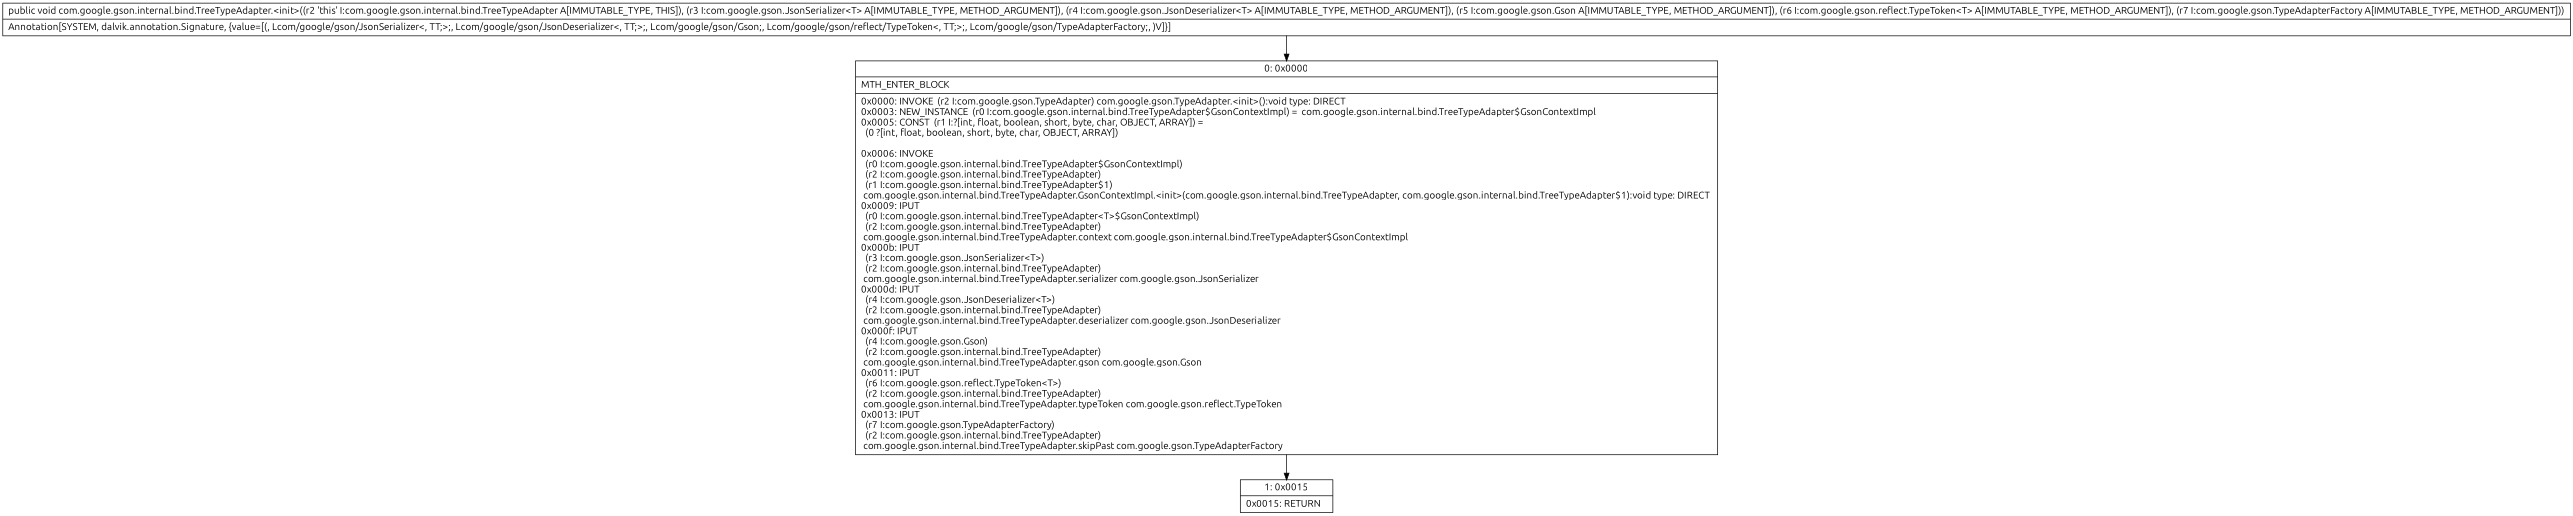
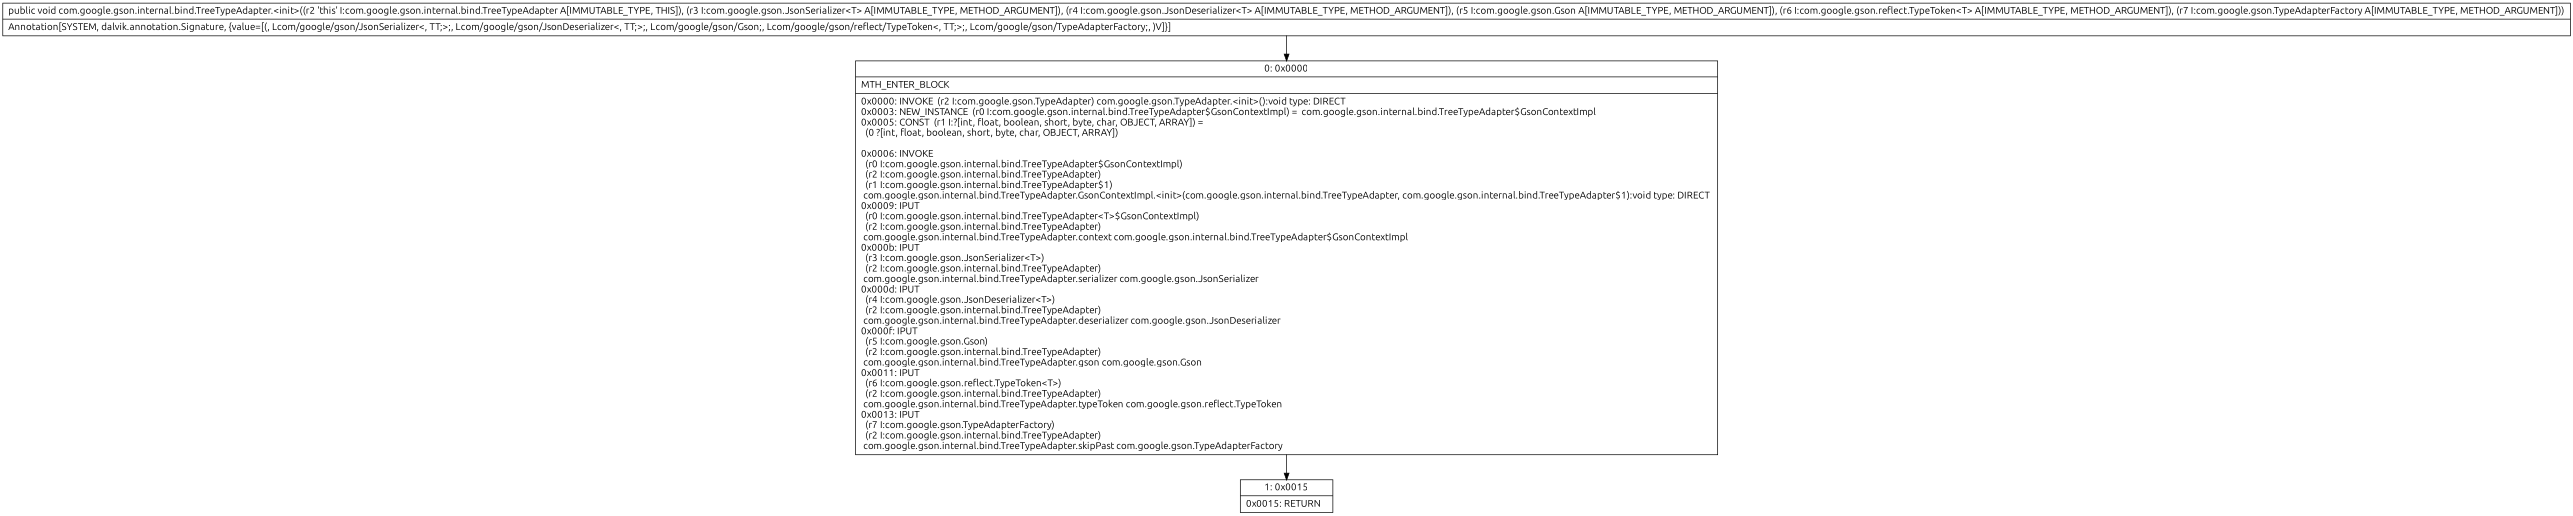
  digraph {
    fontname=Ubuntu
    node [shape=record fontname=Ubuntu]
    edge [fontname=Ubuntu]
-   n1 [label="{0\:\ 0x0000|MTH_ENTER_BLOCK\l|0x0000: INVOKE  (r2 I:com.google.gson.TypeAdapter) com.google.gson.TypeAdapter.\<init\>():void type: DIRECT \l0x0003: NEW_INSTANCE  (r0 I:com.google.gson.internal.bind.TreeTypeAdapter$GsonContextImpl) =  com.google.gson.internal.bind.TreeTypeAdapter$GsonContextImpl \l0x0005: CONST  (r1 I:?[int, float, boolean, short, byte, char, OBJECT, ARRAY]) = \l  (0 ?[int, float, boolean, short, byte, char, OBJECT, ARRAY])\l \l0x0006: INVOKE  \l  (r0 I:com.google.gson.internal.bind.TreeTypeAdapter$GsonContextImpl)\l  (r2 I:com.google.gson.internal.bind.TreeTypeAdapter)\l  (r1 I:com.google.gson.internal.bind.TreeTypeAdapter$1)\l com.google.gson.internal.bind.TreeTypeAdapter.GsonContextImpl.\<init\>(com.google.gson.internal.bind.TreeTypeAdapter, com.google.gson.internal.bind.TreeTypeAdapter$1):void type: DIRECT \l0x0009: IPUT  \l  (r0 I:com.google.gson.internal.bind.TreeTypeAdapter\<T\>$GsonContextImpl)\l  (r2 I:com.google.gson.internal.bind.TreeTypeAdapter)\l com.google.gson.internal.bind.TreeTypeAdapter.context com.google.gson.internal.bind.TreeTypeAdapter$GsonContextImpl \l0x000b: IPUT  \l  (r3 I:com.google.gson.JsonSerializer\<T\>)\l  (r2 I:com.google.gson.internal.bind.TreeTypeAdapter)\l com.google.gson.internal.bind.TreeTypeAdapter.serializer com.google.gson.JsonSerializer \l0x000d: IPUT  \l  (r4 I:com.google.gson.JsonDeserializer\<T\>)\l  (r2 I:com.google.gson.internal.bind.TreeTypeAdapter)\l com.google.gson.internal.bind.TreeTypeAdapter.deserializer com.google.gson.JsonDeserializer \l0x000f: IPUT  \l  (r4 I:com.google.gson.Gson)\l  (r2 I:com.google.gson.internal.bind.TreeTypeAdapter)\l com.google.gson.internal.bind.TreeTypeAdapter.gson com.google.gson.Gson \l0x0011: IPUT  \l  (r6 I:com.google.gson.reflect.TypeToken\<T\>)\l  (r2 I:com.google.gson.internal.bind.TreeTypeAdapter)\l com.google.gson.internal.bind.TreeTypeAdapter.typeToken com.google.gson.reflect.TypeToken \l0x0013: IPUT  \l  (r7 I:com.google.gson.TypeAdapterFactory)\l  (r2 I:com.google.gson.internal.bind.TreeTypeAdapter)\l com.google.gson.internal.bind.TreeTypeAdapter.skipPast com.google.gson.TypeAdapterFactory \l}"]
+   n1 [label="{0\:\ 0x0000|MTH_ENTER_BLOCK\l|0x0000: INVOKE  (r2 I:com.google.gson.TypeAdapter) com.google.gson.TypeAdapter.\<init\>():void type: DIRECT \l0x0003: NEW_INSTANCE  (r0 I:com.google.gson.internal.bind.TreeTypeAdapter$GsonContextImpl) =  com.google.gson.internal.bind.TreeTypeAdapter$GsonContextImpl \l0x0005: CONST  (r1 I:?[int, float, boolean, short, byte, char, OBJECT, ARRAY]) = \l  (0 ?[int, float, boolean, short, byte, char, OBJECT, ARRAY])\l \l0x0006: INVOKE  \l  (r0 I:com.google.gson.internal.bind.TreeTypeAdapter$GsonContextImpl)\l  (r2 I:com.google.gson.internal.bind.TreeTypeAdapter)\l  (r1 I:com.google.gson.internal.bind.TreeTypeAdapter$1)\l com.google.gson.internal.bind.TreeTypeAdapter.GsonContextImpl.\<init\>(com.google.gson.internal.bind.TreeTypeAdapter, com.google.gson.internal.bind.TreeTypeAdapter$1):void type: DIRECT \l0x0009: IPUT  \l  (r0 I:com.google.gson.internal.bind.TreeTypeAdapter\<T\>$GsonContextImpl)\l  (r2 I:com.google.gson.internal.bind.TreeTypeAdapter)\l com.google.gson.internal.bind.TreeTypeAdapter.context com.google.gson.internal.bind.TreeTypeAdapter$GsonContextImpl \l0x000b: IPUT  \l  (r3 I:com.google.gson.JsonSerializer\<T\>)\l  (r2 I:com.google.gson.internal.bind.TreeTypeAdapter)\l com.google.gson.internal.bind.TreeTypeAdapter.serializer com.google.gson.JsonSerializer \l0x000d: IPUT  \l  (r4 I:com.google.gson.JsonDeserializer\<T\>)\l  (r2 I:com.google.gson.internal.bind.TreeTypeAdapter)\l com.google.gson.internal.bind.TreeTypeAdapter.deserializer com.google.gson.JsonDeserializer \l0x000f: IPUT  \l  (r5 I:com.google.gson.Gson)\l  (r2 I:com.google.gson.internal.bind.TreeTypeAdapter)\l com.google.gson.internal.bind.TreeTypeAdapter.gson com.google.gson.Gson \l0x0011: IPUT  \l  (r6 I:com.google.gson.reflect.TypeToken\<T\>)\l  (r2 I:com.google.gson.internal.bind.TreeTypeAdapter)\l com.google.gson.internal.bind.TreeTypeAdapter.typeToken com.google.gson.reflect.TypeToken \l0x0013: IPUT  \l  (r7 I:com.google.gson.TypeAdapterFactory)\l  (r2 I:com.google.gson.internal.bind.TreeTypeAdapter)\l com.google.gson.internal.bind.TreeTypeAdapter.skipPast com.google.gson.TypeAdapterFactory \l}"]
    n2 [label="{1\:\ 0x0015|0x0015: RETURN   \l}"]
    n3 [label="{public void com.google.gson.internal.bind.TreeTypeAdapter.\<init\>((r2 'this' I:com.google.gson.internal.bind.TreeTypeAdapter A[IMMUTABLE_TYPE, THIS]), (r3 I:com.google.gson.JsonSerializer\<T\> A[IMMUTABLE_TYPE, METHOD_ARGUMENT]), (r4 I:com.google.gson.JsonDeserializer\<T\> A[IMMUTABLE_TYPE, METHOD_ARGUMENT]), (r5 I:com.google.gson.Gson A[IMMUTABLE_TYPE, METHOD_ARGUMENT]), (r6 I:com.google.gson.reflect.TypeToken\<T\> A[IMMUTABLE_TYPE, METHOD_ARGUMENT]), (r7 I:com.google.gson.TypeAdapterFactory A[IMMUTABLE_TYPE, METHOD_ARGUMENT]))  | Annotation[SYSTEM, dalvik.annotation.Signature, \{value=[(, Lcom\/google\/gson\/JsonSerializer\<, TT;\>;, Lcom\/google\/gson\/JsonDeserializer\<, TT;\>;, Lcom\/google\/gson\/Gson;, Lcom\/google\/gson\/reflect\/TypeToken\<, TT;\>;, Lcom\/google\/gson\/TypeAdapterFactory;, )V]\}]\l}"]
    n1 -> n2
    n3 -> n1
  }
